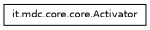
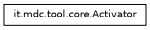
  digraph {
    rankdir=LR
-   n1 [color=black fillcolor=white fontname=Helvetica fontsize=10 height=0.2 label="it.mdc.core.core.Activator" shape=record style=filled width=0.4]
+   n1 [color=black fillcolor=white fontname=Helvetica fontsize=10 height=0.2 label="it.mdc.tool.core.Activator" shape=record style=filled width=0.4]
  }
